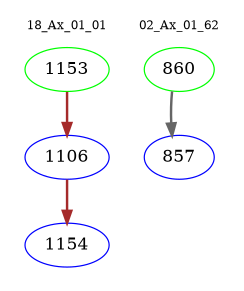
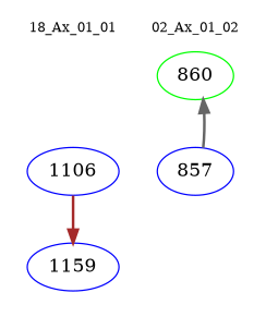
  digraph {
    node [color=blue]
    edge [color=brown style=bold]
-   n1 [color=green label=1153]
    n2 [label=1106]
-   n3 [label=1154]
+   n3 [label=1159]
    n4 [color=green label=860]
    n5 [label=857]
    subgraph cluster_1 {
      color=white
      fontsize=10
      label="18_Ax_01_01"
-     n1
      n2
      n3
    }
    subgraph cluster_2 {
      color=white
      fontsize=10
-     label="02_Ax_01_62"
+     label="02_Ax_01_02"
      n4
      n5
    }
-   n1 -> n2
    n2 -> n3
-   n4 -> n5 [color=gray40]
+   n5 -> n4 [color=gray40]
  }
